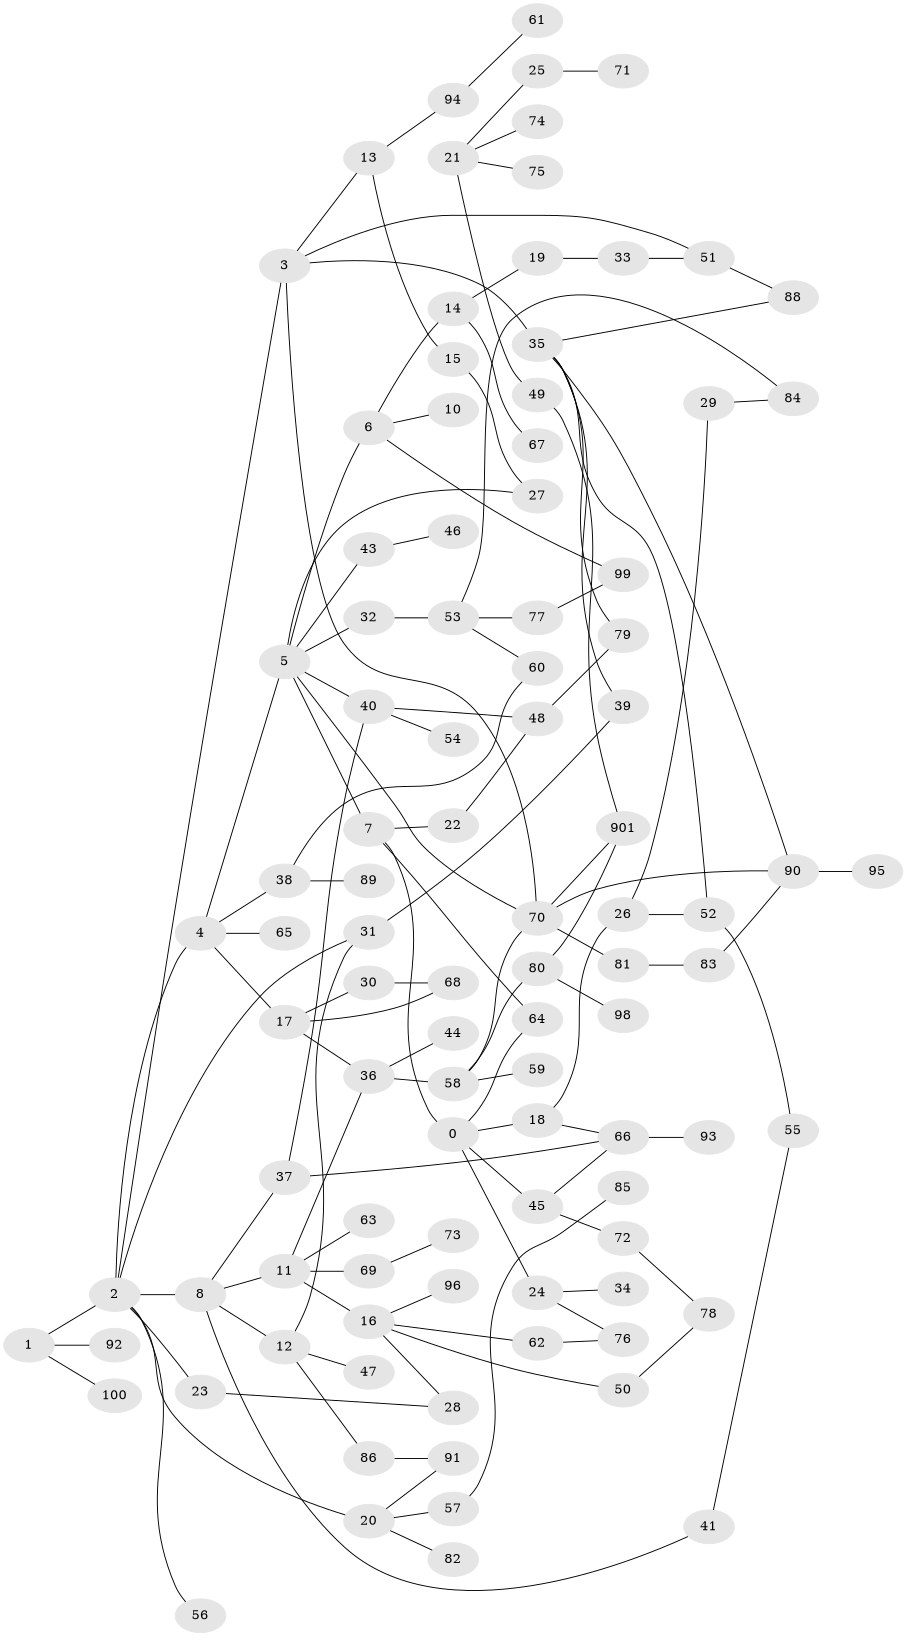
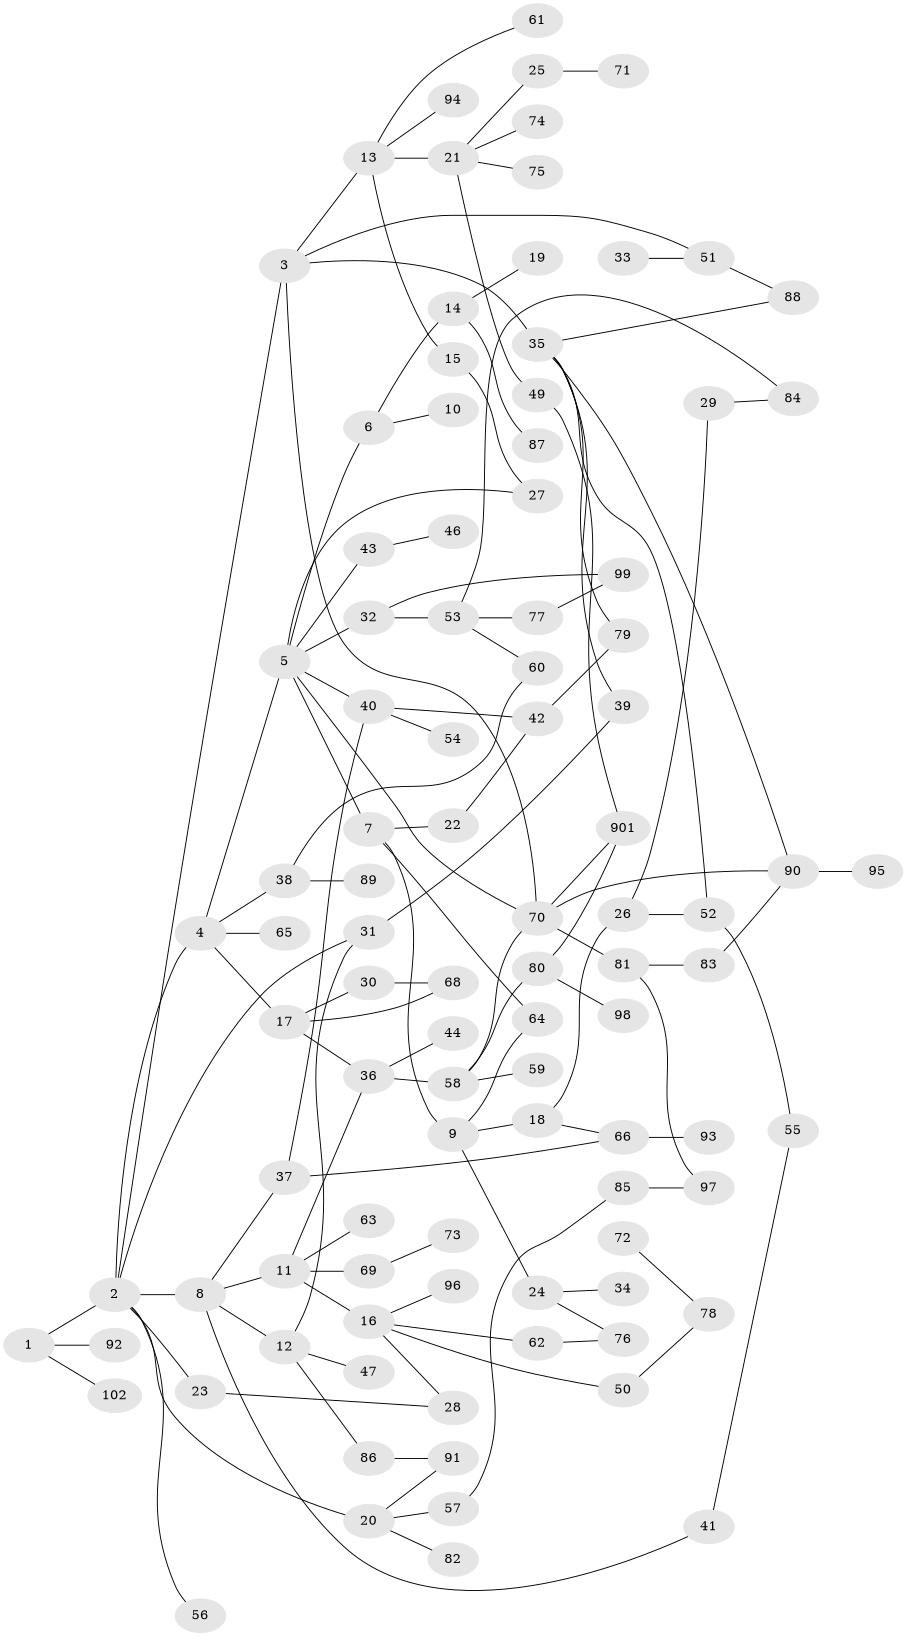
  graph {
    rankdir=LR
    node [color=gray90 style=filled]
    1
    2
    92
-   100
+   100 [label=102]
    3
    4
    8
    20
    23
    31
    56
    13
    35
    51
    70
    5
    17
    38
    65
    11
    12
    37
    41
    57
    82
    91
    28
    39
    15
    21
    61
    94
    52
    79
    88
    90
    n37 [label=901]
    81
    6
    7
    27
    32
    40
    43
    36
    30
    68
    60
    89
    10
    14
    99
-   9 [label=0]
+   9
    22
    64
    53
-   48
+   48 [label=42]
    54
    46
    19
-   67
+   67 [label=87]
    18
    24
-   45
    16
    63
    69
    47
    86
    66
    55
    26
    34
    76
    72
    50
    62
    96
    44
    58
    73
    25
    49
    74
    75
    33
    78
    29
    93
    85
    71
    84
    77
    95
    59
    80
+   97
    98
    83
    1 -- 2
    1 -- 92
    1 -- 100
    2 -- 3
    2 -- 4
    2 -- 8
    2 -- 20
    2 -- 23
    2 -- 31
    2 -- 56
    3 -- 13
    3 -- 35
    3 -- 51
    3 -- 70
    4 -- 5
    4 -- 17
    4 -- 38
    4 -- 65
    8 -- 11
    8 -- 12
    8 -- 37
    8 -- 41
    20 -- 57
    20 -- 82
    20 -- 91
    23 -- 28
    31 -- 39
    13 -- 15
-   94 -- 61
+   13 -- 21
+   13 -- 61
    13 -- 94
    35 -- 39
    35 -- 52
    35 -- 79
    35 -- 88
    35 -- 90
    51 -- 88
    70 -- 90
    70 -- n37
    70 -- 81
    5 -- 70
    5 -- 6
    5 -- 7
    5 -- 27
    5 -- 32
    5 -- 40
    5 -- 43
    17 -- 36
    17 -- 30
    17 -- 68
    38 -- 60
    38 -- 89
    11 -- 36
    11 -- 16
    11 -- 63
    11 -- 69
    12 -- 31
    12 -- 47
    12 -- 86
    37 -- 40
    37 -- 66
    41 -- 55
    57 -- 85
    15 -- 27
    21 -- 25
    21 -- 49
    21 -- 74
    21 -- 75
    52 -- 55
    90 -- 95
+   81 -- 97
    81 -- 83
    6 -- 10
    6 -- 14
-   6 -- 99
+   32 -- 99
    7 -- 9
    7 -- 22
    7 -- 64
    32 -- 53
    40 -- 48
    40 -- 54
    43 -- 46
    36 -- 44
    36 -- 58
    30 -- 68
    14 -- 19
    14 -- 67
    9 -- 64
    9 -- 18
    9 -- 24
-   9 -- 45
    22 -- 48
    53 -- 60
    53 -- 84
    53 -- 77
    48 -- 79
-   19 -- 33
    18 -- 66
    18 -- 26
    24 -- 34
    24 -- 76
-   45 -- 66
-   45 -- 72
    16 -- 28
    16 -- 50
    16 -- 62
    16 -- 96
    69 -- 73
    86 -- 91
    66 -- 93
    26 -- 52
    26 -- 29
    72 -- 78
    50 -- 78
    62 -- 76
    58 -- 70
    58 -- 59
    58 -- 80
    25 -- 71
    49 -- n37
    33 -- 51
    29 -- 84
+   85 -- 97
    77 -- 99
    80 -- n37
    80 -- 98
    83 -- 90
  }
